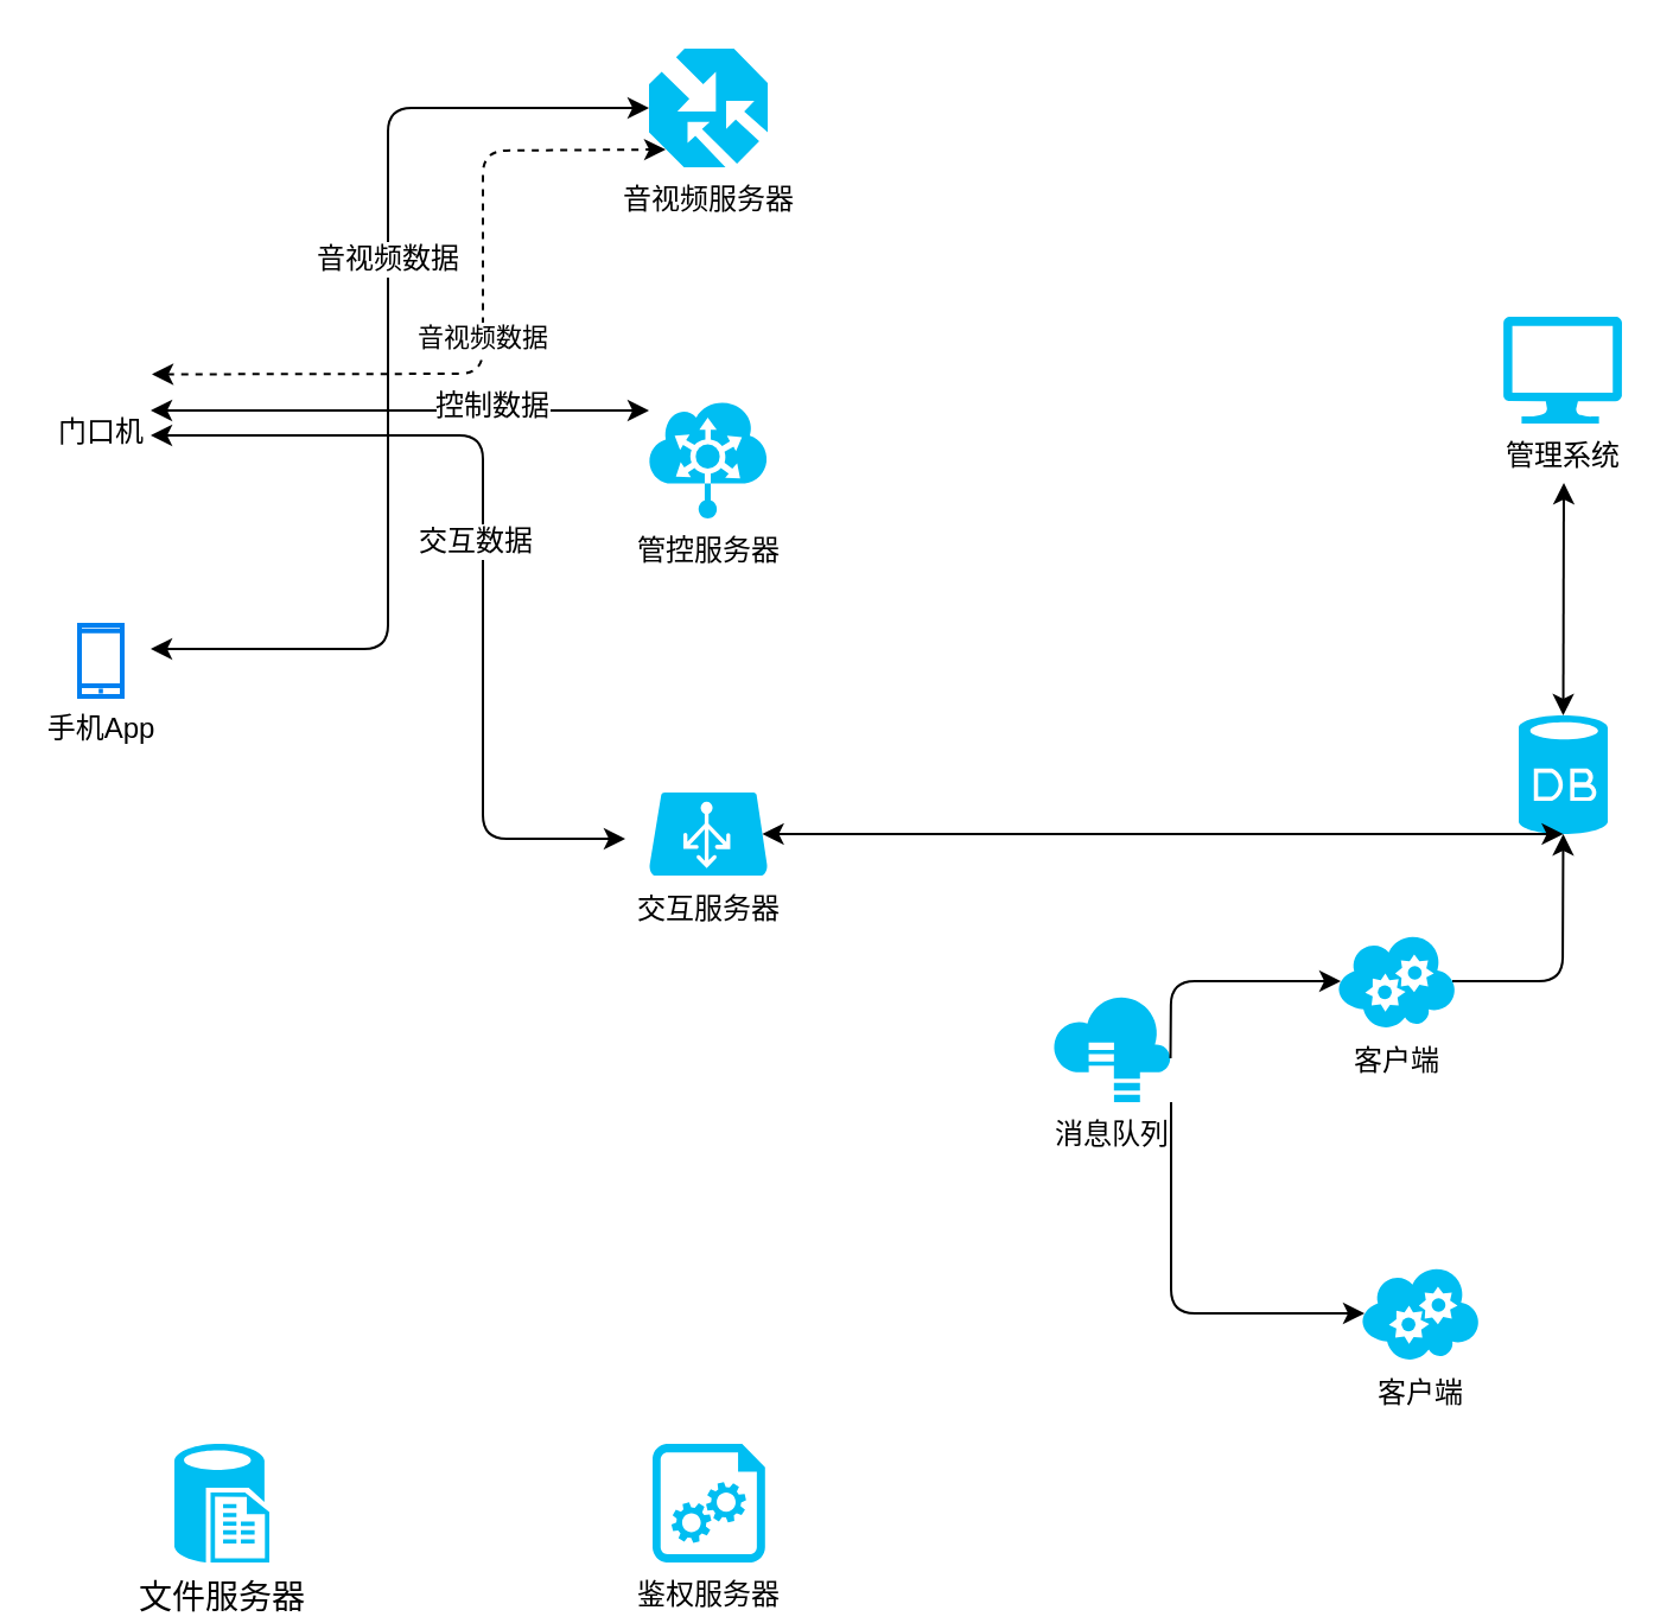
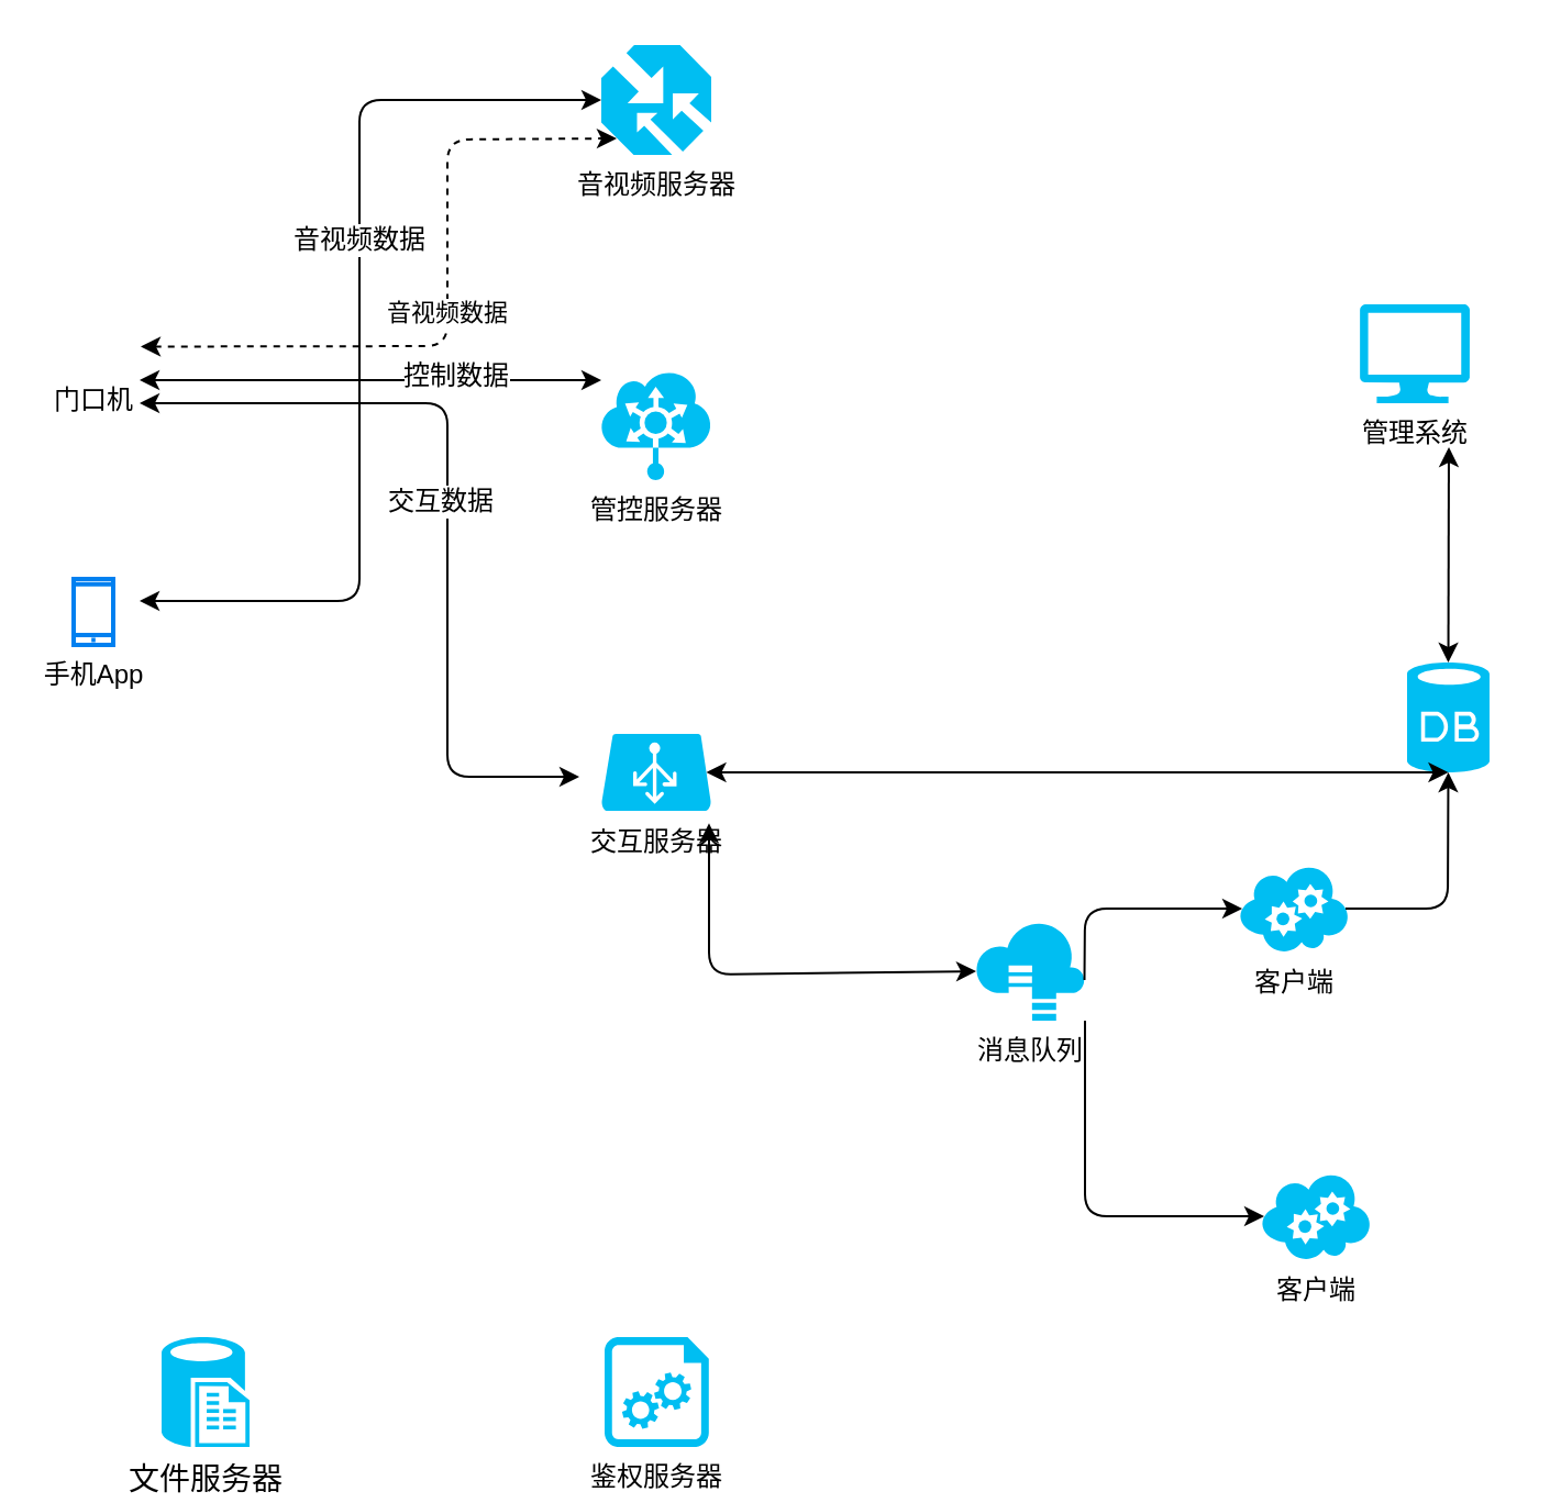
  <mxCell id="0" />
  <mxCell id="1" parent="0" />
  <mxCell id="2" value="门口机" style="shape=image;html=1;verticalAlign=top;verticalLabelPosition=bottom;labelBackgroundColor=#ffffff;imageAspect=0;aspect=fixed;image=https://cdn0.iconfinder.com/data/icons/simpline-mix/64/simpline_43-128.png" parent="1" vertex="1"><mxGeometry x="20.5" y="125" width="43" height="43" as="geometry" /></mxCell>
  <mxCell id="3" value="手机App" style="html=1;verticalLabelPosition=bottom;align=center;labelBackgroundColor=#ffffff;verticalAlign=top;strokeWidth=2;strokeColor=#0080F0;fillColor=#ffffff;shadow=0;dashed=0;shape=mxgraph.ios7.icons.smartphone;" parent="1" vertex="1"><mxGeometry x="33" y="263" width="18" height="30" as="geometry" /></mxCell>
  <mxCell id="4" value="" style="verticalLabelPosition=bottom;html=1;verticalAlign=top;align=center;strokeColor=none;fillColor=#00BEF2;shape=mxgraph.azure.database;" parent="1" vertex="1"><mxGeometry x="639.5" y="301" width="37.5" height="50" as="geometry" /></mxCell>
  <mxCell id="5" value="音视频服务器" style="verticalLabelPosition=bottom;html=1;verticalAlign=top;align=center;strokeColor=none;fillColor=#00BEF2;shape=mxgraph.azure.traffic_manager;pointerEvents=1;" parent="1" vertex="1"><mxGeometry x="273" y="20" width="50" height="50" as="geometry" /></mxCell>
  <mxCell id="6" value="交互服务器" style="verticalLabelPosition=bottom;html=1;verticalAlign=top;align=center;strokeColor=none;fillColor=#00BEF2;shape=mxgraph.azure.azure_load_balancer;" parent="1" vertex="1"><mxGeometry x="273" y="333.5" width="50" height="35" as="geometry" /></mxCell>
  <mxCell id="7" value="管控服务器" style="verticalLabelPosition=bottom;html=1;verticalAlign=top;align=center;strokeColor=none;fillColor=#00BEF2;shape=mxgraph.azure.biztalk_services;" parent="1" vertex="1"><mxGeometry x="273" y="168" width="50" height="50" as="geometry" /></mxCell>
- <mxCell id="8" value="管理系统" style="verticalLabelPosition=bottom;html=1;verticalAlign=top;align=center;strokeColor=none;fillColor=#00BEF2;shape=mxgraph.azure.computer;pointerEvents=1;" parent="1" vertex="1"><mxGeometry x="633" y="133" width="50" height="45" as="geometry" /></mxCell>
+ <mxCell id="8" value="管理系统" style="verticalLabelPosition=bottom;html=1;verticalAlign=top;align=center;strokeColor=none;fillColor=#00BEF2;shape=mxgraph.azure.computer;pointerEvents=1;" parent="1" vertex="1"><mxGeometry x="618" y="138" width="50" height="45" as="geometry" /></mxCell>
  <mxCell id="9" value="音视频数据" style="endArrow=classic;startArrow=classic;html=1;entryX=0.14;entryY=0.85;entryDx=0;entryDy=0;entryPerimeter=0;exitX=1;exitY=0.75;exitDx=0;exitDy=0;dashed=1;" parent="1" source="2" target="5" edge="1"><mxGeometry width="50" height="50" relative="1" as="geometry"><mxPoint x="53" y="193" as="sourcePoint" /><mxPoint x="103" y="143" as="targetPoint" /><Array as="points"><mxPoint x="203" y="157" /><mxPoint x="203" y="63" /></Array></mxGeometry></mxCell>
  <mxCell id="10" value="" style="endArrow=classic;startArrow=classic;html=1;" parent="1" edge="1"><mxGeometry width="50" height="50" relative="1" as="geometry"><mxPoint x="63" y="172.5" as="sourcePoint" /><mxPoint x="273" y="172.5" as="targetPoint" /></mxGeometry></mxCell>
  <mxCell id="11" value="控制数据" style="text;html=1;resizable=0;points=[];align=center;verticalAlign=middle;labelBackgroundColor=#ffffff;" parent="10" vertex="1" connectable="0"><mxGeometry x="0.363" y="2" relative="1" as="geometry"><mxPoint as="offset" /></mxGeometry></mxCell>
  <mxCell id="12" value="" style="endArrow=classic;startArrow=classic;html=1;" parent="1" edge="1"><mxGeometry width="50" height="50" relative="1" as="geometry"><mxPoint x="63" y="183" as="sourcePoint" /><mxPoint x="263" y="353" as="targetPoint" /><Array as="points"><mxPoint x="203" y="183" /><mxPoint x="203" y="353" /></Array></mxGeometry></mxCell>
  <mxCell id="13" value="交互数据" style="text;html=1;resizable=0;points=[];align=center;verticalAlign=middle;labelBackgroundColor=#ffffff;" parent="12" vertex="1" connectable="0"><mxGeometry x="-0.264" y="-44" relative="1" as="geometry"><mxPoint as="offset" /></mxGeometry></mxCell>
  <mxCell id="14" value="" style="endArrow=classic;startArrow=classic;html=1;entryX=0;entryY=0.5;entryDx=0;entryDy=0;entryPerimeter=0;" parent="1" target="5" edge="1"><mxGeometry width="50" height="50" relative="1" as="geometry"><mxPoint x="63" y="273" as="sourcePoint" /><mxPoint x="203" y="43" as="targetPoint" /><Array as="points"><mxPoint x="163" y="273" /><mxPoint x="163" y="45" /></Array></mxGeometry></mxCell>
  <mxCell id="15" value="音视频数据" style="text;html=1;resizable=0;points=[];align=center;verticalAlign=middle;labelBackgroundColor=#ffffff;" parent="14" vertex="1" connectable="0"><mxGeometry x="0.211" y="1" relative="1" as="geometry"><mxPoint as="offset" /></mxGeometry></mxCell>
  <mxCell id="16" value="" style="endArrow=classic;startArrow=classic;html=1;exitX=0.955;exitY=0.5;exitDx=0;exitDy=0;exitPerimeter=0;entryX=0.5;entryY=1;entryDx=0;entryDy=0;entryPerimeter=0;" parent="1" source="6" target="4" edge="1"><mxGeometry width="50" height="50" relative="1" as="geometry"><mxPoint x="423" y="443" as="sourcePoint" /><mxPoint x="473" y="393" as="targetPoint" /><Array as="points"><mxPoint x="541" y="351" /></Array></mxGeometry></mxCell>
  <mxCell id="17" value="" style="endArrow=classic;startArrow=classic;html=1;exitX=0.5;exitY=0;exitDx=0;exitDy=0;exitPerimeter=0;" parent="1" edge="1" source="4"><mxGeometry width="50" height="50" relative="1" as="geometry"><mxPoint x="658.5" y="263" as="sourcePoint" /><mxPoint x="658.5" y="203" as="targetPoint" /></mxGeometry></mxCell>
  <mxCell id="18" value="消息队列" style="verticalLabelPosition=bottom;html=1;verticalAlign=top;align=center;strokeColor=none;fillColor=#00BEF2;shape=mxgraph.azure.storsimple;fontColor=#000000;" vertex="1" parent="1"><mxGeometry x="443" y="419" width="50" height="45" as="geometry" /></mxCell>
+ <mxCell id="19" value="" style="endArrow=classic;startArrow=classic;html=1;fontColor=#000000;exitX=0.01;exitY=0.5;exitDx=0;exitDy=0;exitPerimeter=0;entryX=0.98;entryY=1.162;entryDx=0;entryDy=0;entryPerimeter=0;" edge="1" parent="1" source="18" target="6"><mxGeometry width="50" height="50" relative="1" as="geometry"><mxPoint x="298" y="473" as="sourcePoint" /><mxPoint x="298" y="393" as="targetPoint" /><Array as="points"><mxPoint x="322" y="443" /></Array></mxGeometry></mxCell>
  <mxCell id="20" value="客户端" style="verticalLabelPosition=bottom;html=1;verticalAlign=top;align=center;strokeColor=none;fillColor=#00BEF2;shape=mxgraph.azure.cloud_service;fontColor=#000000;" vertex="1" parent="1"><mxGeometry x="563" y="393" width="50" height="40" as="geometry" /></mxCell>
  <mxCell id="21" value="" style="endArrow=classic;html=1;fontColor=#000000;exitX=0.995;exitY=0.59;exitDx=0;exitDy=0;exitPerimeter=0;entryX=0.03;entryY=0.5;entryDx=0;entryDy=0;entryPerimeter=0;" edge="1" parent="1" source="18" target="20"><mxGeometry width="50" height="50" relative="1" as="geometry"><mxPoint x="333" y="543" as="sourcePoint" /><mxPoint x="563" y="439" as="targetPoint" /><Array as="points"><mxPoint x="493" y="413" /></Array></mxGeometry></mxCell>
  <mxCell id="22" value="" style="endArrow=classic;html=1;fontColor=#000000;exitX=0.97;exitY=0.5;exitDx=0;exitDy=0;exitPerimeter=0;entryX=0.5;entryY=1;entryDx=0;entryDy=0;entryPerimeter=0;" edge="1" parent="1" source="20" target="4"><mxGeometry width="50" height="50" relative="1" as="geometry"><mxPoint x="523" y="493" as="sourcePoint" /><mxPoint x="553" y="323" as="targetPoint" /><Array as="points"><mxPoint x="658" y="413" /></Array></mxGeometry></mxCell>
  <mxCell id="23" value="客户端" style="verticalLabelPosition=bottom;html=1;verticalAlign=top;align=center;strokeColor=none;fillColor=#00BEF2;shape=mxgraph.azure.cloud_service;fontColor=#000000;" vertex="1" parent="1"><mxGeometry x="573" y="533" width="50" height="40" as="geometry" /></mxCell>
  <mxCell id="24" value="" style="endArrow=classic;html=1;fontColor=#000000;entryX=0.03;entryY=0.5;entryDx=0;entryDy=0;entryPerimeter=0;" edge="1" parent="1" target="23"><mxGeometry width="50" height="50" relative="1" as="geometry"><mxPoint x="493" y="464" as="sourcePoint" /><mxPoint x="553" y="533" as="targetPoint" /><Array as="points"><mxPoint x="493" y="553" /></Array></mxGeometry></mxCell>
  <mxCell id="25" value="鉴权服务器" style="verticalLabelPosition=bottom;html=1;verticalAlign=top;align=center;strokeColor=none;fillColor=#00BEF2;shape=mxgraph.azure.startup_task;pointerEvents=1;fontColor=#000000;" vertex="1" parent="1"><mxGeometry x="274.5" y="608" width="47.5" height="50" as="geometry" /></mxCell>
  <mxCell id="26" value="文件服务器" style="verticalLabelPosition=bottom;html=1;verticalAlign=top;align=center;strokeColor=none;fillColor=#00BEF2;shape=mxgraph.azure.sql_reporting;fontSize=14;fontColor=#000000;" vertex="1" parent="1"><mxGeometry x="73" y="608" width="40" height="50" as="geometry" /></mxCell>
